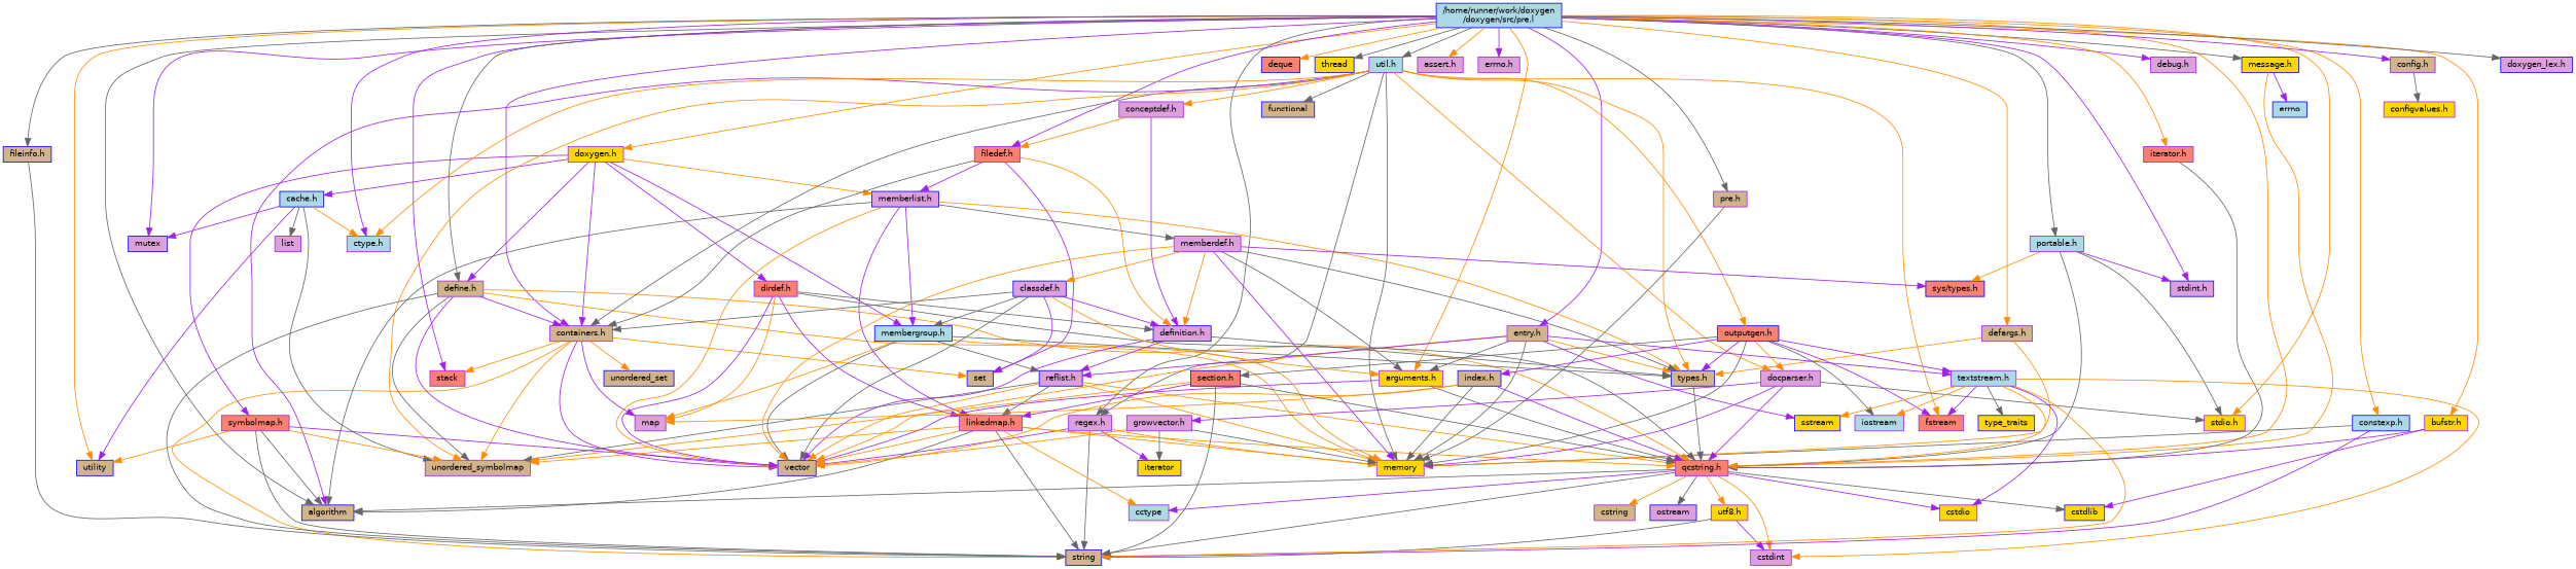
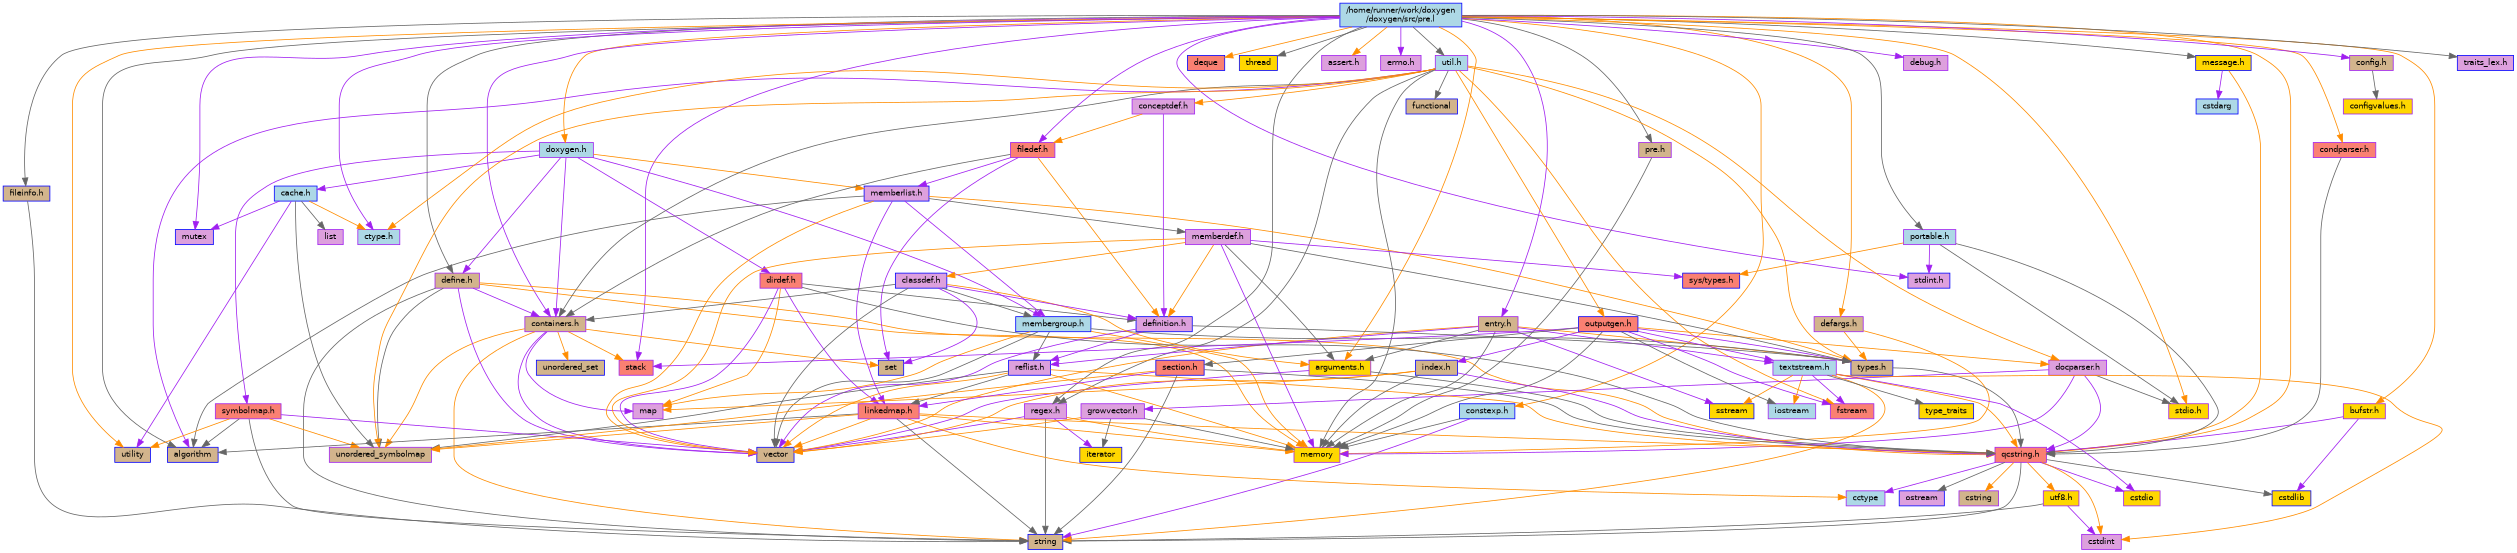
  digraph {
    node [color=purple fillcolor=plum fontname=Helvetica fontsize=10 shape=box style=filled]
    edge [color=darkorange fontname=Helvetica fontsize=10 labelfontname=Helvetica labelfontsize=10 style=solid]
    n1 [color=blue fillcolor=lightblue fontcolor=black height=0.2 label="/home/runner/work/doxygen\l/doxygen/src/pre.l" width=0.4]
    n2 [color=blue height=0.2 label="stdint.h" width=0.4]
-   n3 [fillcolor=gold height=0.2 label="doxygen.h" width=0.4]
+   n3 [fillcolor=lightblue height=0.2 label="doxygen.h" width=0.4]
    n4 [fillcolor=tan height=0.2 label="containers.h" width=0.4]
    n5 [fillcolor=salmon height=0.2 label=stack width=0.4]
    n6 [fillcolor=salmon height=0.2 label="qcstring.h" width=0.4]
    n7 [color=blue fillcolor=tan height=0.2 label=algorithm width=0.4]
    n8 [fillcolor=gold height=0.2 label="arguments.h" width=0.4]
    n9 [fillcolor=tan height=0.2 label="define.h" width=0.4]
    n10 [color=blue height=0.2 label=mutex width=0.4]
    n11 [color=blue fillcolor=tan height=0.2 label=utility width=0.4]
    n12 [fillcolor=lightblue height=0.2 label="ctype.h" width=0.4]
    n13 [color=blue fillcolor=salmon height=0.2 label=deque width=0.4]
    n14 [color=blue fillcolor=gold height=0.2 label=thread width=0.4]
    n15 [fillcolor=gold height=0.2 label="stdio.h" width=0.4]
    n16 [height=0.2 label="assert.h" width=0.4]
    n17 [height=0.2 label="errno.h" width=0.4]
    n18 [fillcolor=tan height=0.2 label="pre.h" width=0.4]
    n19 [color=blue fillcolor=lightblue height=0.2 label="constexp.h" width=0.4]
    n20 [color=blue fillcolor=gold height=0.2 label="message.h" width=0.4]
    n21 [fillcolor=lightblue height=0.2 label="util.h" width=0.4]
    n22 [height=0.2 label="regex.h" width=0.4]
    n23 [fillcolor=salmon height=0.2 label="filedef.h" width=0.4]
    n24 [fillcolor=tan height=0.2 label="defargs.h" width=0.4]
    n25 [height=0.2 label="debug.h" width=0.4]
    n26 [fillcolor=gold height=0.2 label="bufstr.h" width=0.4]
    n27 [fillcolor=lightblue height=0.2 label="portable.h" width=0.4]
    n28 [fillcolor=tan height=0.2 label="entry.h" width=0.4]
-   n29 [fillcolor=salmon height=0.2 label="iterator.h" width=0.4]
+   n29 [fillcolor=salmon height=0.2 label="condparser.h" width=0.4]
    n30 [fillcolor=tan height=0.2 label="config.h" width=0.4]
    n31 [color=blue fillcolor=tan height=0.2 label="fileinfo.h" width=0.4]
-   n32 [color=blue height=0.2 label="doxygen_lex.h" width=0.4]
+   n32 [color=blue height=0.2 label="traits_lex.h" width=0.4]
    n33 [color=blue fillcolor=lightblue height=0.2 label="membergroup.h" width=0.4]
    n34 [fillcolor=salmon height=0.2 label="dirdef.h" width=0.4]
    n35 [color=blue height=0.2 label="memberlist.h" width=0.4]
    n36 [color=blue fillcolor=lightblue height=0.2 label="cache.h" width=0.4]
    n37 [fillcolor=salmon height=0.2 label="symbolmap.h" width=0.4]
    n38 [color=blue fillcolor=tan height=0.2 label=vector width=0.4]
    n39 [color=blue fillcolor=tan height=0.2 label=string width=0.4]
    n40 [color=blue fillcolor=tan height=0.2 label=set width=0.4]
    n41 [height=0.2 label=map width=0.4]
    n42 [color=blue fillcolor=tan height=0.2 label=unordered_set width=0.4]
    n43 [fillcolor=tan height=0.2 label=unordered_symbolmap width=0.4]
    n44 [fillcolor=lightblue height=0.2 label=cctype width=0.4]
    n45 [fillcolor=tan height=0.2 label=cstring width=0.4]
    n46 [fillcolor=gold height=0.2 label=cstdio width=0.4]
    n47 [color=blue fillcolor=gold height=0.2 label=cstdlib width=0.4]
    n48 [height=0.2 label=cstdint width=0.4]
    n49 [color=blue height=0.2 label=ostream width=0.4]
    n50 [fillcolor=gold height=0.2 label="utf8.h" width=0.4]
    n51 [fillcolor=gold height=0.2 label=memory width=0.4]
-   n52 [color=blue fillcolor=lightblue height=0.2 label=errno width=0.4]
+   n52 [color=blue fillcolor=lightblue height=0.2 label=cstdarg width=0.4]
    n53 [color=blue fillcolor=tan height=0.2 label="types.h" width=0.4]
    n54 [color=blue fillcolor=tan height=0.2 label=functional width=0.4]
    n55 [fillcolor=salmon height=0.2 label=fstream width=0.4]
    n56 [height=0.2 label="docparser.h" width=0.4]
    n57 [color=blue fillcolor=salmon height=0.2 label="outputgen.h" width=0.4]
    n58 [height=0.2 label="conceptdef.h" width=0.4]
    n59 [color=blue fillcolor=gold height=0.2 label=iterator width=0.4]
    n60 [color=blue height=0.2 label="definition.h" width=0.4]
    n61 [color=blue fillcolor=salmon height=0.2 label="sys/types.h" width=0.4]
    n62 [color=blue height=0.2 label="reflist.h" width=0.4]
    n63 [fillcolor=lightblue height=0.2 label="textstream.h" width=0.4]
    n64 [color=blue fillcolor=gold height=0.2 label=sstream width=0.4]
    n65 [fillcolor=gold height=0.2 label="configvalues.h" width=0.4]
    n66 [fillcolor=salmon height=0.2 label="linkedmap.h" width=0.4]
    n67 [height=0.2 label="memberdef.h" width=0.4]
    n68 [height=0.2 label=list width=0.4]
    n69 [color=blue height=0.2 label="classdef.h" width=0.4]
    n70 [height=0.2 label="growvector.h" width=0.4]
    n71 [fillcolor=lightblue height=0.2 label=iostream width=0.4]
    n72 [color=blue fillcolor=tan height=0.2 label="index.h" width=0.4]
    n73 [color=blue fillcolor=salmon height=0.2 label="section.h" width=0.4]
    n74 [color=blue fillcolor=gold height=0.2 label=type_traits width=0.4]
    n1 -> n2 [color=purple]
    n1 -> n3
    n1 -> n4 [color=purple]
    n1 -> n5 [color=purple]
    n1 -> n6
    n1 -> n7 [color=gray40]
    n1 -> n8
    n1 -> n9 [color=gray40]
    n1 -> n10 [color=purple]
    n1 -> n11
    n1 -> n12 [color=purple]
    n1 -> n13
    n1 -> n14 [color=gray40]
    n1 -> n15
    n1 -> n16
    n1 -> n17 [color=purple]
    n1 -> n18 [color=gray40]
    n1 -> n19
    n1 -> n20 [color=gray40]
    n1 -> n21 [color=gray40]
    n1 -> n22 [color=gray40]
    n1 -> n23 [color=purple]
    n1 -> n24
    n1 -> n25 [color=purple]
    n1 -> n26
    n1 -> n27 [color=gray40]
    n1 -> n28 [color=purple]
    n1 -> n29
    n1 -> n30 [color=purple]
    n1 -> n31 [color=gray40]
    n1 -> n32 [color=gray40]
    n3 -> n4 [color=purple]
    n3 -> n9 [color=purple]
    n3 -> n33 [color=purple]
    n3 -> n34 [color=purple]
    n3 -> n35
    n3 -> n36 [color=purple]
    n3 -> n37 [color=purple]
    n4 -> n5
    n4 -> n38 [color=purple]
    n4 -> n39
    n4 -> n40
    n4 -> n41 [color=purple]
    n4 -> n42
    n4 -> n43
-   n6 -> n7 [color=gray40]
    n6 -> n39 [color=gray40]
    n6 -> n44 [color=purple]
    n6 -> n45
    n6 -> n46 [color=purple]
    n6 -> n47 [color=gray40]
    n6 -> n48
    n6 -> n49 [color=gray40]
    n6 -> n50
    n8 -> n6 [color=gray40]
    n8 -> n38 [color=purple]
    n9 -> n4 [color=purple]
    n9 -> n6
    n9 -> n38 [color=purple]
    n9 -> n39 [color=gray40]
    n9 -> n43 [color=gray40]
    n9 -> n51
    n18 -> n51 [color=gray40]
    n19 -> n39 [color=purple]
    n19 -> n51 [color=gray40]
    n20 -> n6
    n20 -> n52 [color=purple]
    n21 -> n4 [color=gray40]
    n21 -> n7 [color=purple]
    n21 -> n12
    n21 -> n22 [color=gray40]
    n21 -> n43
    n21 -> n51 [color=gray40]
    n21 -> n53
    n21 -> n54 [color=gray40]
    n21 -> n55
    n21 -> n56
    n21 -> n57
    n21 -> n58
    n22 -> n38 [color=purple]
    n22 -> n39 [color=gray40]
    n22 -> n51
    n22 -> n59 [color=purple]
    n23 -> n4 [color=gray40]
    n23 -> n35 [color=purple]
    n23 -> n40 [color=purple]
    n23 -> n60
    n24 -> n51
    n24 -> n53
    n26 -> n6 [color=purple]
    n26 -> n47 [color=purple]
    n27 -> n2 [color=purple]
    n27 -> n6 [color=gray40]
    n27 -> n15 [color=gray40]
    n27 -> n61
    n28 -> n8 [color=gray40]
    n28 -> n38
    n28 -> n51 [color=gray40]
    n28 -> n53
    n28 -> n62 [color=purple]
    n28 -> n63 [color=purple]
    n28 -> n64 [color=purple]
    n29 -> n6 [color=gray40]
    n30 -> n65 [color=gray40]
    n31 -> n39 [color=gray40]
    n33 -> n38 [color=gray40]
    n33 -> n41
    n33 -> n51
    n33 -> n53 [color=gray40]
    n33 -> n62 [color=gray40]
    n34 -> n6 [color=gray40]
    n34 -> n38 [color=purple]
    n34 -> n41
    n34 -> n60 [color=gray40]
    n34 -> n66 [color=purple]
    n35 -> n7 [color=gray40]
    n35 -> n33 [color=purple]
    n35 -> n38
    n35 -> n53
    n35 -> n66 [color=purple]
    n35 -> n67 [color=gray40]
    n36 -> n10 [color=purple]
    n36 -> n11 [color=purple]
    n36 -> n12
    n36 -> n43 [color=gray40]
    n36 -> n68 [color=gray40]
    n37 -> n7 [color=gray40]
    n37 -> n11
    n37 -> n38 [color=purple]
    n37 -> n39 [color=gray40]
    n37 -> n43
    n50 -> n39 [color=gray40]
    n50 -> n48 [color=purple]
    n53 -> n6 [color=gray40]
    n56 -> n6 [color=purple]
    n56 -> n15 [color=gray40]
    n56 -> n51 [color=purple]
    n56 -> n70 [color=purple]
+   n57 -> n5 [color=purple]
    n57 -> n51 [color=gray40]
    n57 -> n53 [color=purple]
    n57 -> n55 [color=purple]
    n57 -> n56
    n57 -> n63 [color=purple]
    n57 -> n71 [color=gray40]
    n57 -> n72 [color=purple]
    n57 -> n73 [color=gray40]
    n58 -> n23
    n58 -> n60 [color=purple]
    n60 -> n38 [color=purple]
    n60 -> n53 [color=gray40]
    n60 -> n62 [color=purple]
    n62 -> n6
    n62 -> n38
    n62 -> n43 [color=gray40]
    n62 -> n51
    n62 -> n66 [color=gray40]
    n63 -> n6
    n63 -> n39
    n63 -> n46 [color=purple]
    n63 -> n48
    n63 -> n55 [color=purple]
    n63 -> n64
    n63 -> n71
    n63 -> n74 [color=gray40]
    n66 -> n6
    n66 -> n7 [color=gray40]
    n66 -> n38
    n66 -> n39 [color=gray40]
    n66 -> n43
    n66 -> n44
    n66 -> n51
    n67 -> n8 [color=gray40]
    n67 -> n38
    n67 -> n51 [color=purple]
    n67 -> n53 [color=gray40]
    n67 -> n60
    n67 -> n61 [color=purple]
    n67 -> n69
    n69 -> n4 [color=gray40]
    n69 -> n8
    n69 -> n33 [color=gray40]
    n69 -> n38 [color=gray40]
    n69 -> n40 [color=purple]
    n69 -> n60 [color=purple]
    n70 -> n38
    n70 -> n51 [color=gray40]
    n70 -> n59 [color=gray40]
    n72 -> n6 [color=purple]
    n72 -> n38
    n72 -> n41
    n72 -> n51 [color=gray40]
    n73 -> n6 [color=gray40]
    n73 -> n39 [color=gray40]
    n73 -> n43
    n73 -> n66 [color=purple]
  }
